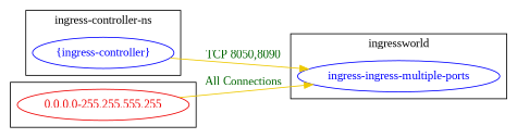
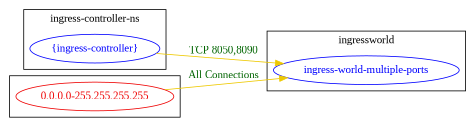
  digraph {
    fontname="Liberation Serif"
    rankdir=LR
    node [color=blue fontcolor=blue fontname="Liberation Serif"]
    edge [color=gold2 fontcolor=darkgreen fontname="Liberation Serif"]
    n1 [label="{ingress-controller}"]
-   n2 [color=red2 fontcolor=red2 label="0.0.0.0-255.255.555.255"]
-   n3 [label="ingress-ingress-multiple-ports"]
+   n2 [color=red2 fontcolor=red2 label="0.0.0.0-255.255.255.255"]
+   n3 [label="ingress-world-multiple-ports"]
    subgraph cluster_1 {
      label="ingress-controller-ns"
      n1
    }
    subgraph cluster_2 {
      n2
    }
    subgraph cluster_3 {
      label=ingressworld
      n3
    }
    n1 -> n3 [label="TCP 8050,8090"]
    n2 -> n3 [label="All Connections"]
  }
